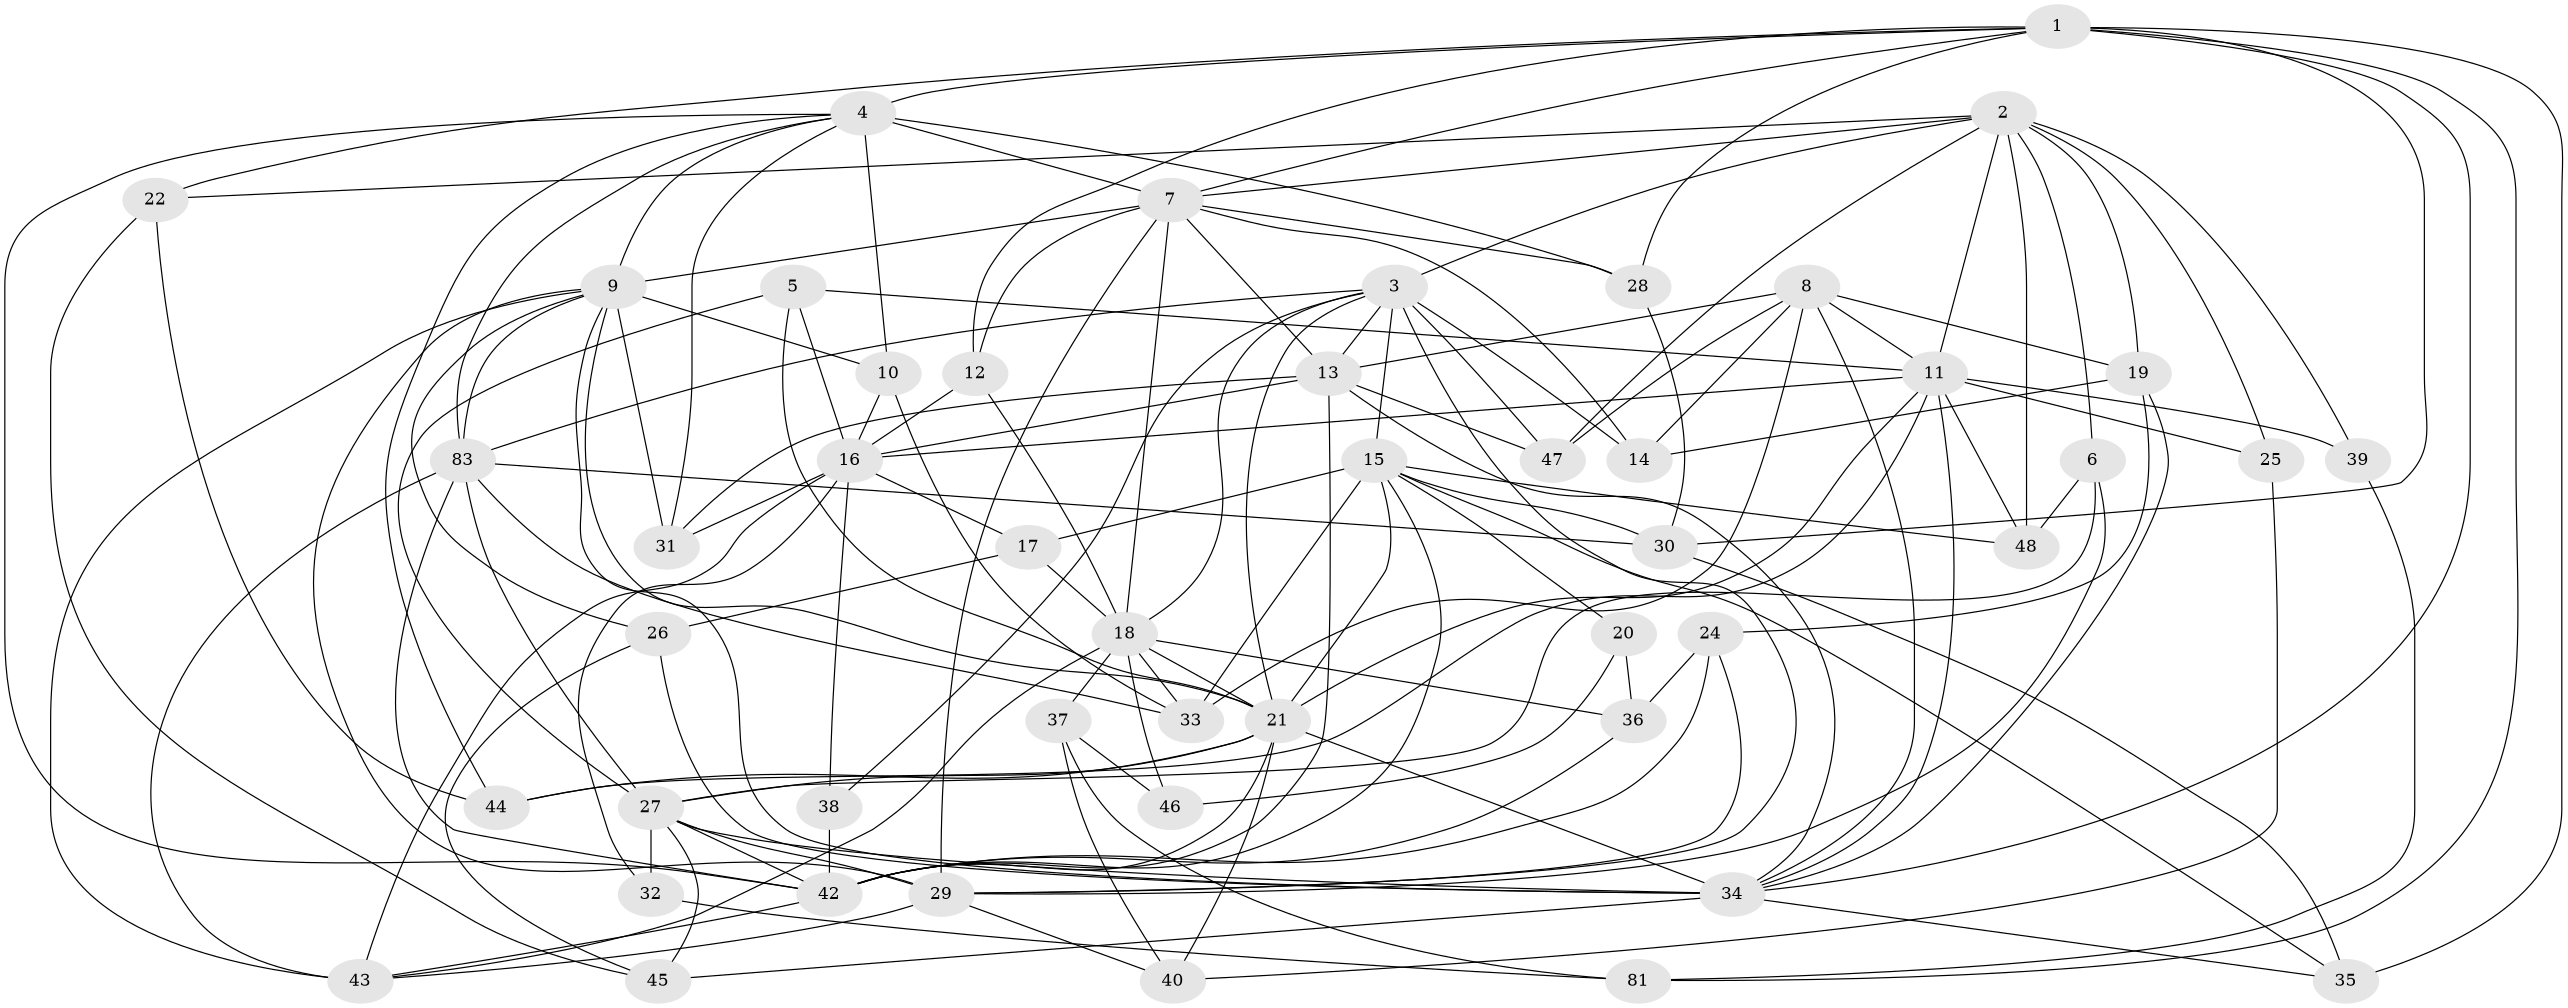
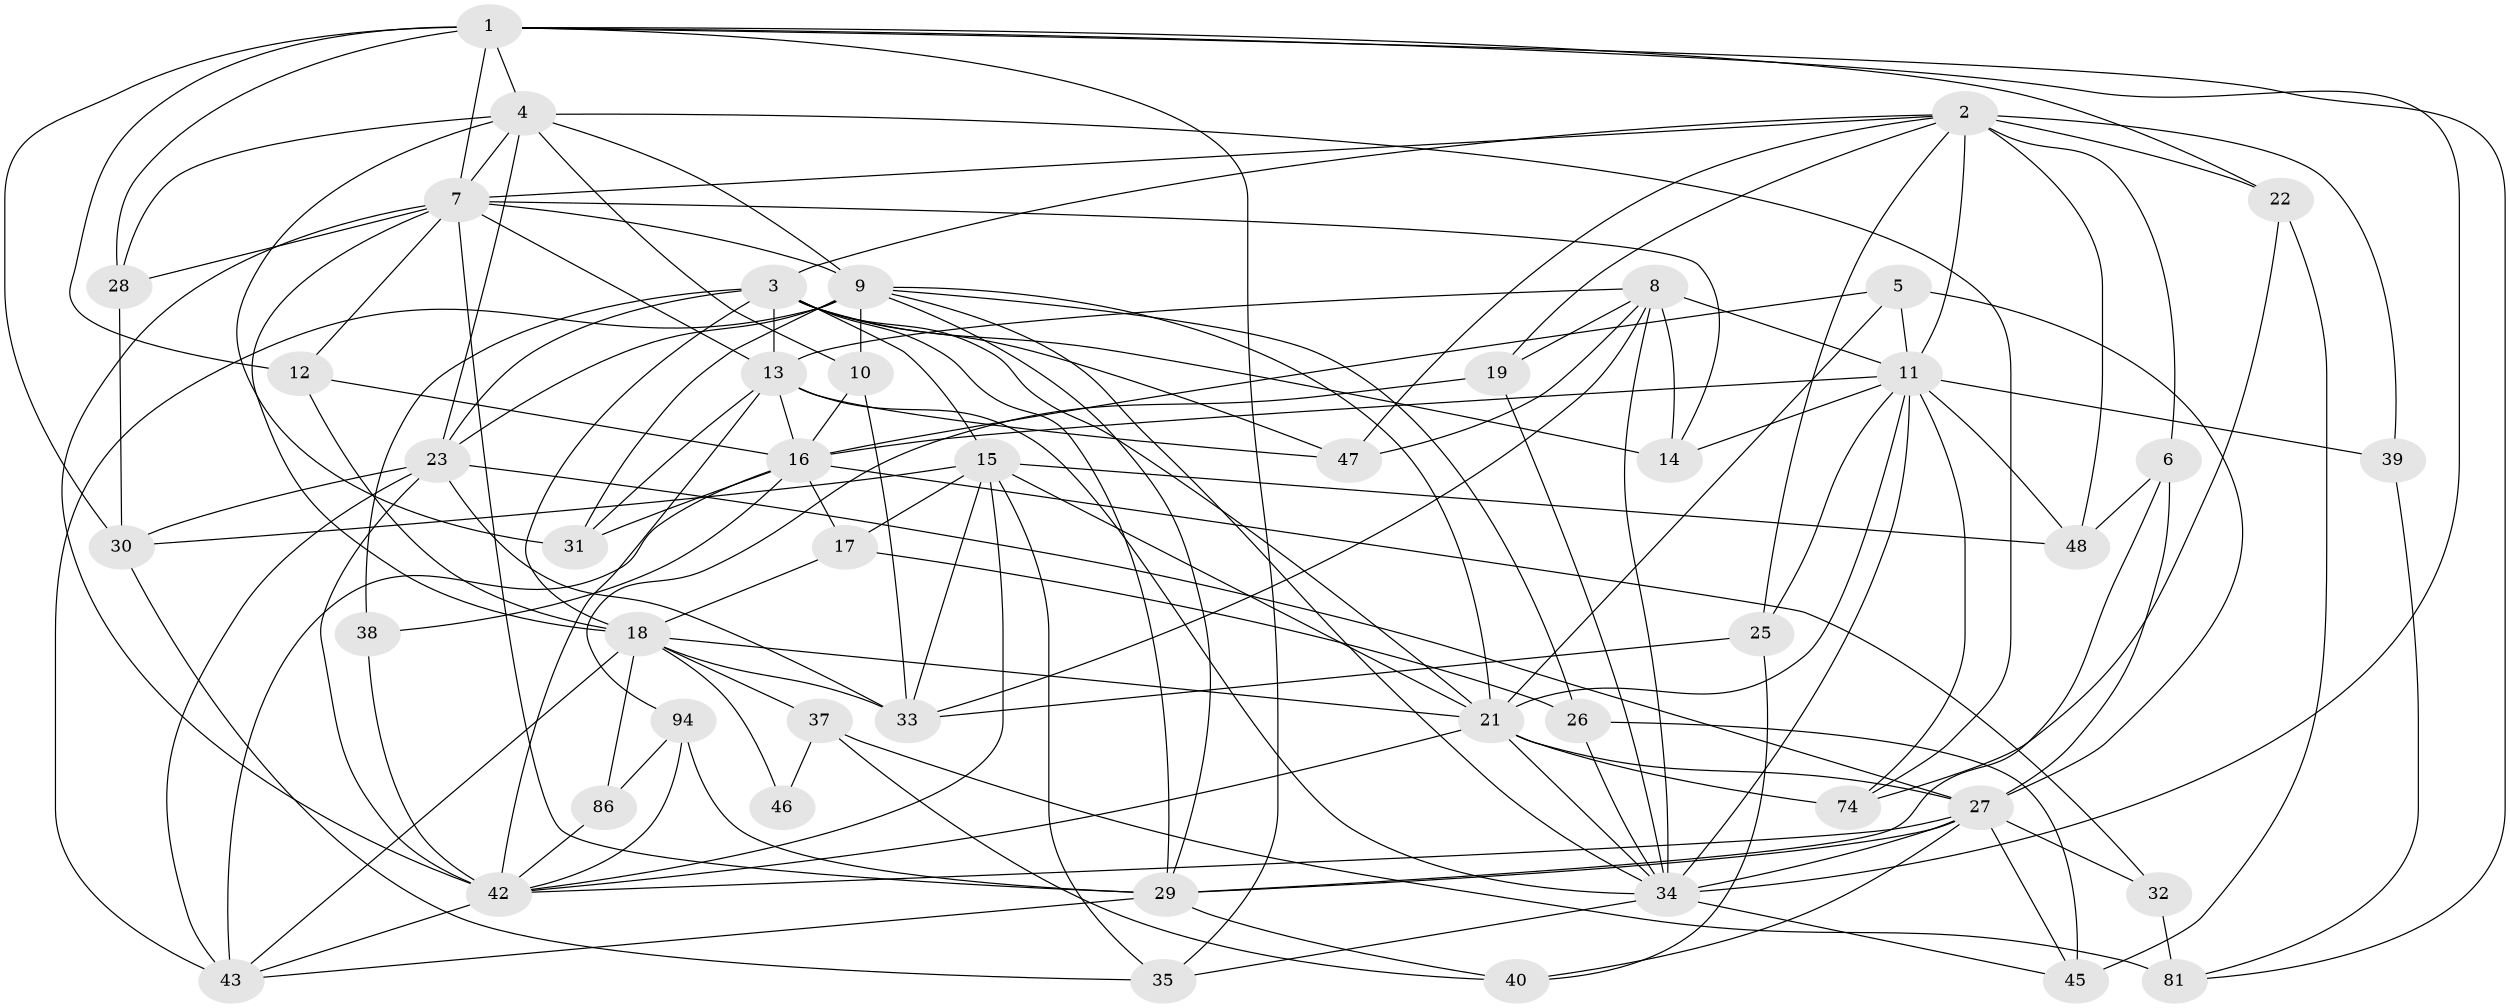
  graph {
    node [color=gray90 style=filled]
    edge [weight=1.0]
    1
    4
    7
    12
    22
    28
    30
    34
    35
    n10 [label=81]
-   23 [label=83]
+   23
    9
    10
    31
    42
-   44
+   44 [label=74]
    13
    14
    18
    29
    16
    45
    2
    3
    6
    11
    19
    25
    39
    47
    48
    15
    21
    38
    27
-   24
+   24 [label=94]
    33
    40
    17
-   20
    43
-   36
+   36 [label=86]
    37
    46
    26
    5
    32
    8
    1 -- 4
    1 -- 7
    1 -- 12
    1 -- 22
    1 -- 28
    1 -- 30 [weight=2.0]
    1 -- 34
    1 -- 35
    1 -- n10
    4 -- 7 [weight=2.0]
    4 -- 28
    4 -- 23
    4 -- 9
    4 -- 10
    4 -- 31
-   4 -- 42
+   7 -- 42
    4 -- 44
    7 -- 12
    7 -- 28
    7 -- 9
    7 -- 13
    7 -- 14
    7 -- 18 [weight=2.0]
    7 -- 29
    12 -- 18
    12 -- 16
    22 -- 44
    22 -- 45
    28 -- 30
    30 -- 35
    34 -- 35
    34 -- 45
    23 -- 30
    23 -- 42 [weight=2.0]
    23 -- 27
    23 -- 33 [weight=2.0]
    23 -- 43
    9 -- 34
    9 -- 23
    9 -- 10 [weight=3.0]
    9 -- 31
    9 -- 29
    9 -- 21
    9 -- 43
    9 -- 26
    10 -- 16
    10 -- 33
    42 -- 43
    13 -- 34
    13 -- 31
    13 -- 42
    13 -- 16
    13 -- 47
    18 -- 21
    18 -- 33
    18 -- 43
    18 -- 36
    18 -- 37
    18 -- 46 [weight=2.0]
    29 -- 40
    29 -- 43
    16 -- 31
    16 -- 38
    16 -- 17
    16 -- 43
    16 -- 32
    2 -- 7
    2 -- 22
    2 -- 3
    2 -- 6
    2 -- 11 [weight=2.0]
    2 -- 19
    2 -- 25
    2 -- 39 [weight=2.0]
    2 -- 47
    2 -- 48
    3 -- 23
    3 -- 13
    3 -- 14
    3 -- 18
    3 -- 29
    3 -- 47
    3 -- 15
    3 -- 21
    3 -- 38
    6 -- 29
    6 -- 48
    6 -- 27
    11 -- 34
    11 -- 44
-   19 -- 14
+   11 -- 14
    11 -- 16
    11 -- 25
    11 -- 39
    11 -- 48
    11 -- 21
    19 -- 34
    19 -- 24
+   25 -- 33
    25 -- 40
    39 -- n10
    15 -- 30
    15 -- 35
    15 -- 42
    15 -- 48
    15 -- 21
    15 -- 33
    15 -- 17
-   15 -- 20 [weight=2.0]
    21 -- 34
    21 -- 42
    21 -- 44
    21 -- 27 [weight=2.0]
-   21 -- 40
+   27 -- 40
    38 -- 42 [weight=2.0]
    27 -- 34 [weight=2.0]
    27 -- 42
    27 -- 29 [weight=2.0]
    27 -- 45
    27 -- 32
    24 -- 42
    24 -- 29
    24 -- 36
    17 -- 18
    17 -- 26
-   20 -- 36
-   20 -- 46
    36 -- 42
    37 -- n10
    37 -- 40
    37 -- 46
    26 -- 34
    26 -- 45
    5 -- 16
    5 -- 11
    5 -- 21
    5 -- 27
    32 -- n10
    8 -- 34
    8 -- 13
    8 -- 14
    8 -- 11
    8 -- 19
    8 -- 47
    8 -- 33 [weight=2.0]
  }
